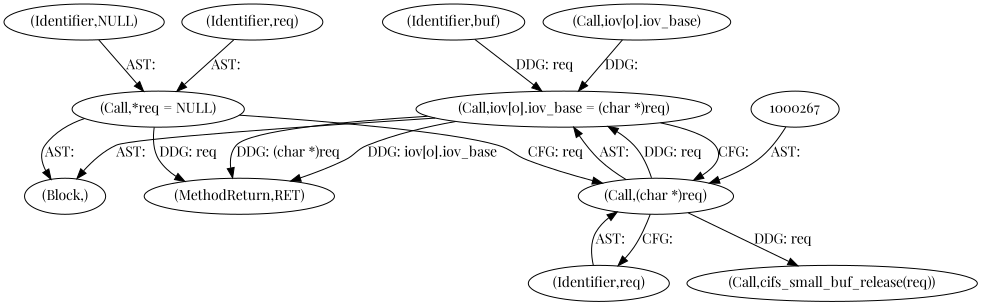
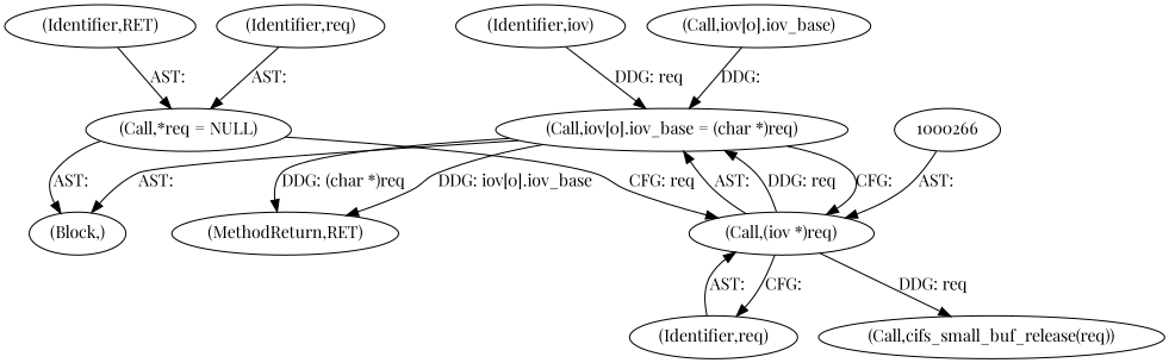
  digraph {
    fontname="Playfair Display"
    node [fontname="Playfair Display"]
    edge [fontname="Playfair Display"]
    n1 [label="(Call,iov[0].iov_base = (char *)req)"]
-   n2 [label="(Call,(char *)req)"]
+   n2 [label="(Call,(iov *)req)"]
    n3 [label="(MethodReturn,RET)"]
    n4 [label="(Block,)"]
    n5 [label="(Identifier,req)"]
    n6 [label="(Call,cifs_small_buf_release(req))"]
    n7 [label="(Call,*req = NULL)"]
-   n8 [label="(Identifier,NULL)"]
+   n8 [label="(Identifier,RET)"]
    n9 [label="(Identifier,req)"]
-   n10 [label="(Identifier,buf)"]
+   n10 [label="(Identifier,iov)"]
    n11 [label="(Call,iov[0].iov_base)"]
-   1000266 [label=1000267]
+   1000266
    n1 -> n2 [label="CFG: "]
    n1 -> n3 [label="DDG: iov[0].iov_base"]
    n1 -> n3 [label="DDG: (char *)req"]
    n1 -> n4 [label="AST: "]
    n2 -> n1 [label="AST: "]
    n2 -> n1 [label="DDG: req"]
    n2 -> n5 [label="CFG: "]
    n2 -> n6 [label="DDG: req"]
    n5 -> n2 [label="AST: "]
    n7 -> n2 [label="CFG: req"]
-   n7 -> n3 [label="DDG: req"]
    n7 -> n4 [label="AST: "]
    n8 -> n7 [label="AST: "]
    n9 -> n7 [label="AST: "]
    n10 -> n1 [label="DDG: req"]
    n11 -> n1 [label="DDG: "]
    1000266 -> n2 [label="AST: "]
  }
